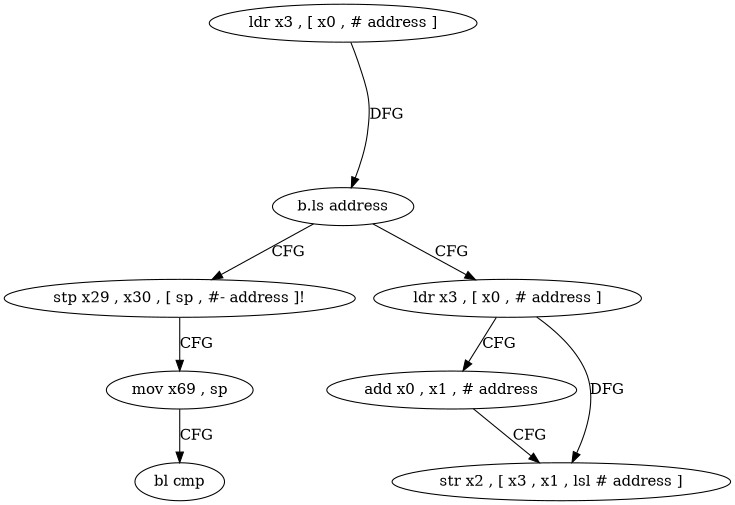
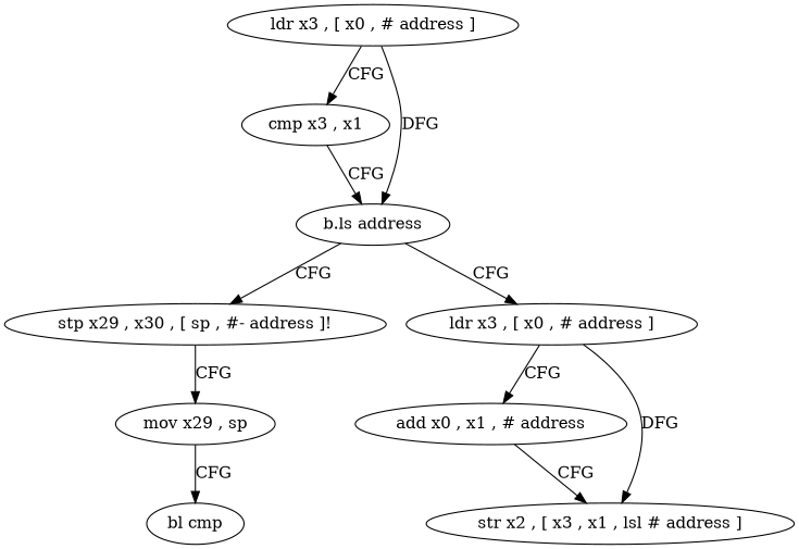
  digraph {
    n1 [label="ldr x3 , [ x0 , # address ]"]
+   n2 [label="cmp x3 , x1"]
    n3 [label="b.ls address"]
    n4 [label="stp x29 , x30 , [ sp , #- address ]!"]
    n5 [label="ldr x3 , [ x0 , # address ]"]
-   n6 [label="mov x69 , sp"]
+   n6 [label="mov x29 , sp"]
    n7 [label="add x0 , x1 , # address"]
    n8 [label="str x2 , [ x3 , x1 , lsl # address ]"]
    n9 [label="bl cmp"]
+   n1 -> n2 [label=CFG]
    n1 -> n3 [label=DFG]
+   n2 -> n3 [label=CFG]
    n3 -> n4 [label=CFG]
    n3 -> n5 [label=CFG]
    n4 -> n6 [label=CFG]
    n5 -> n7 [label=CFG]
    n5 -> n8 [label=DFG]
    n6 -> n9 [label=CFG]
    n7 -> n8 [label=CFG]
  }
